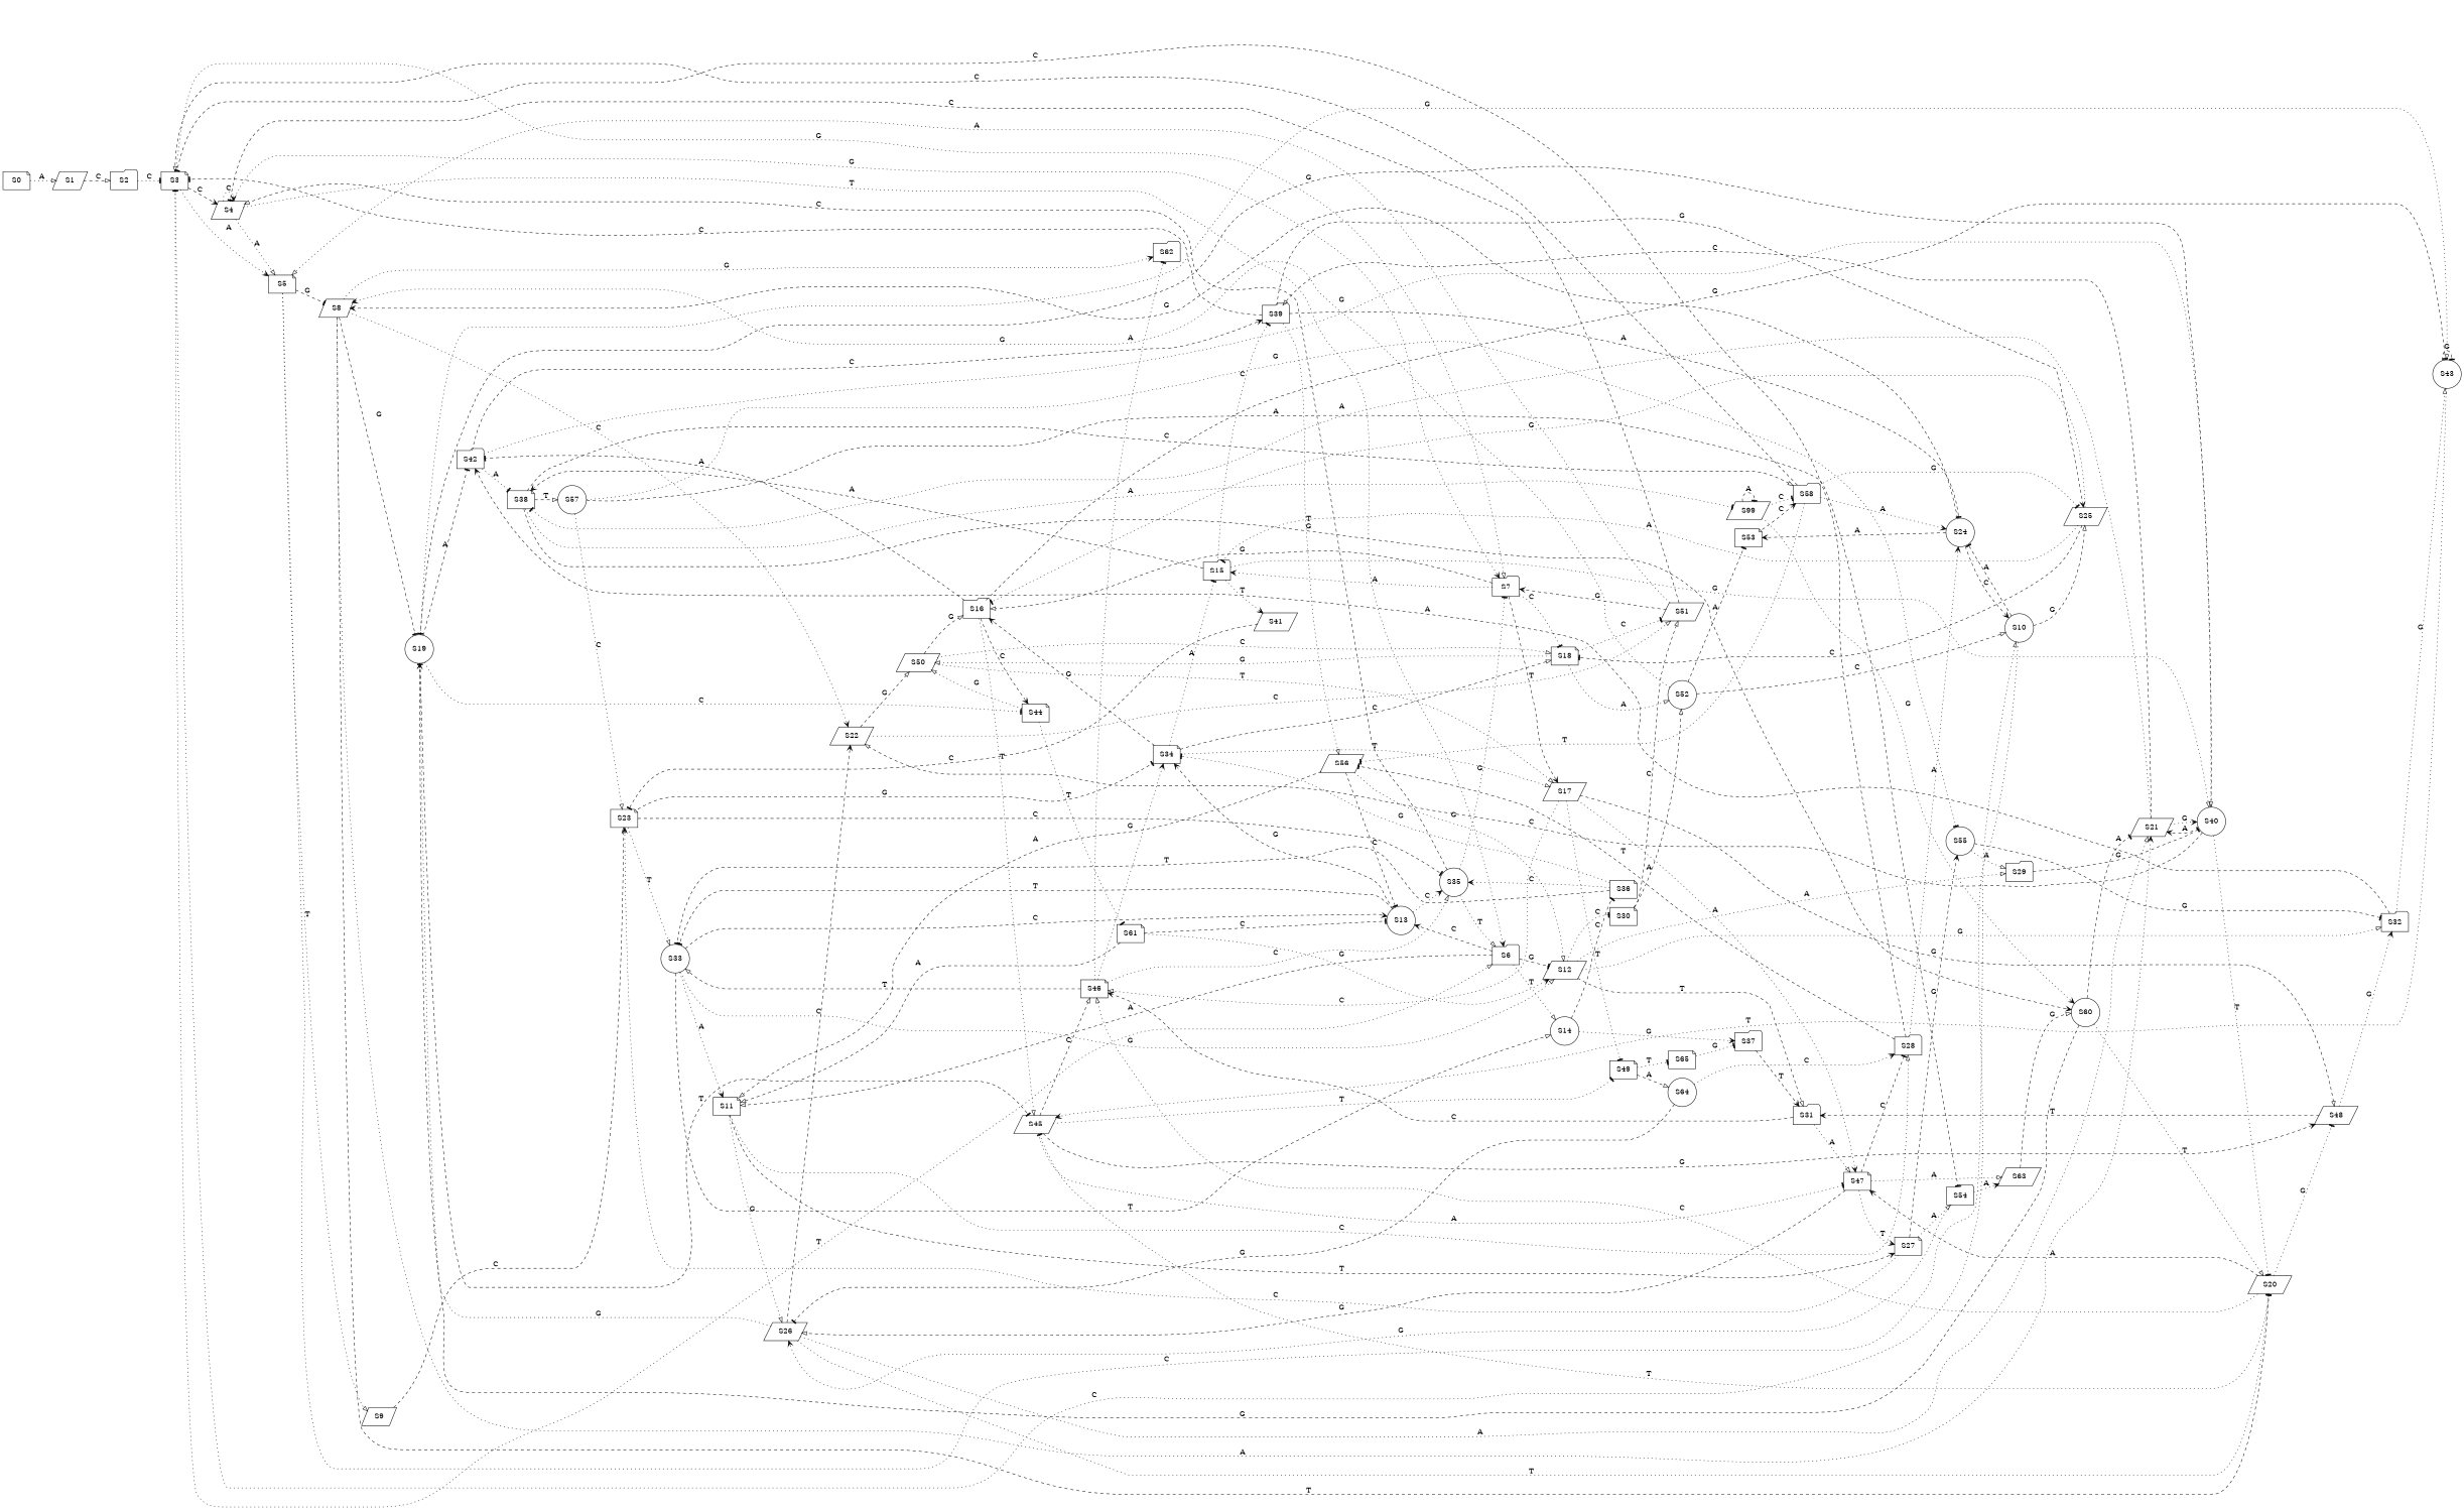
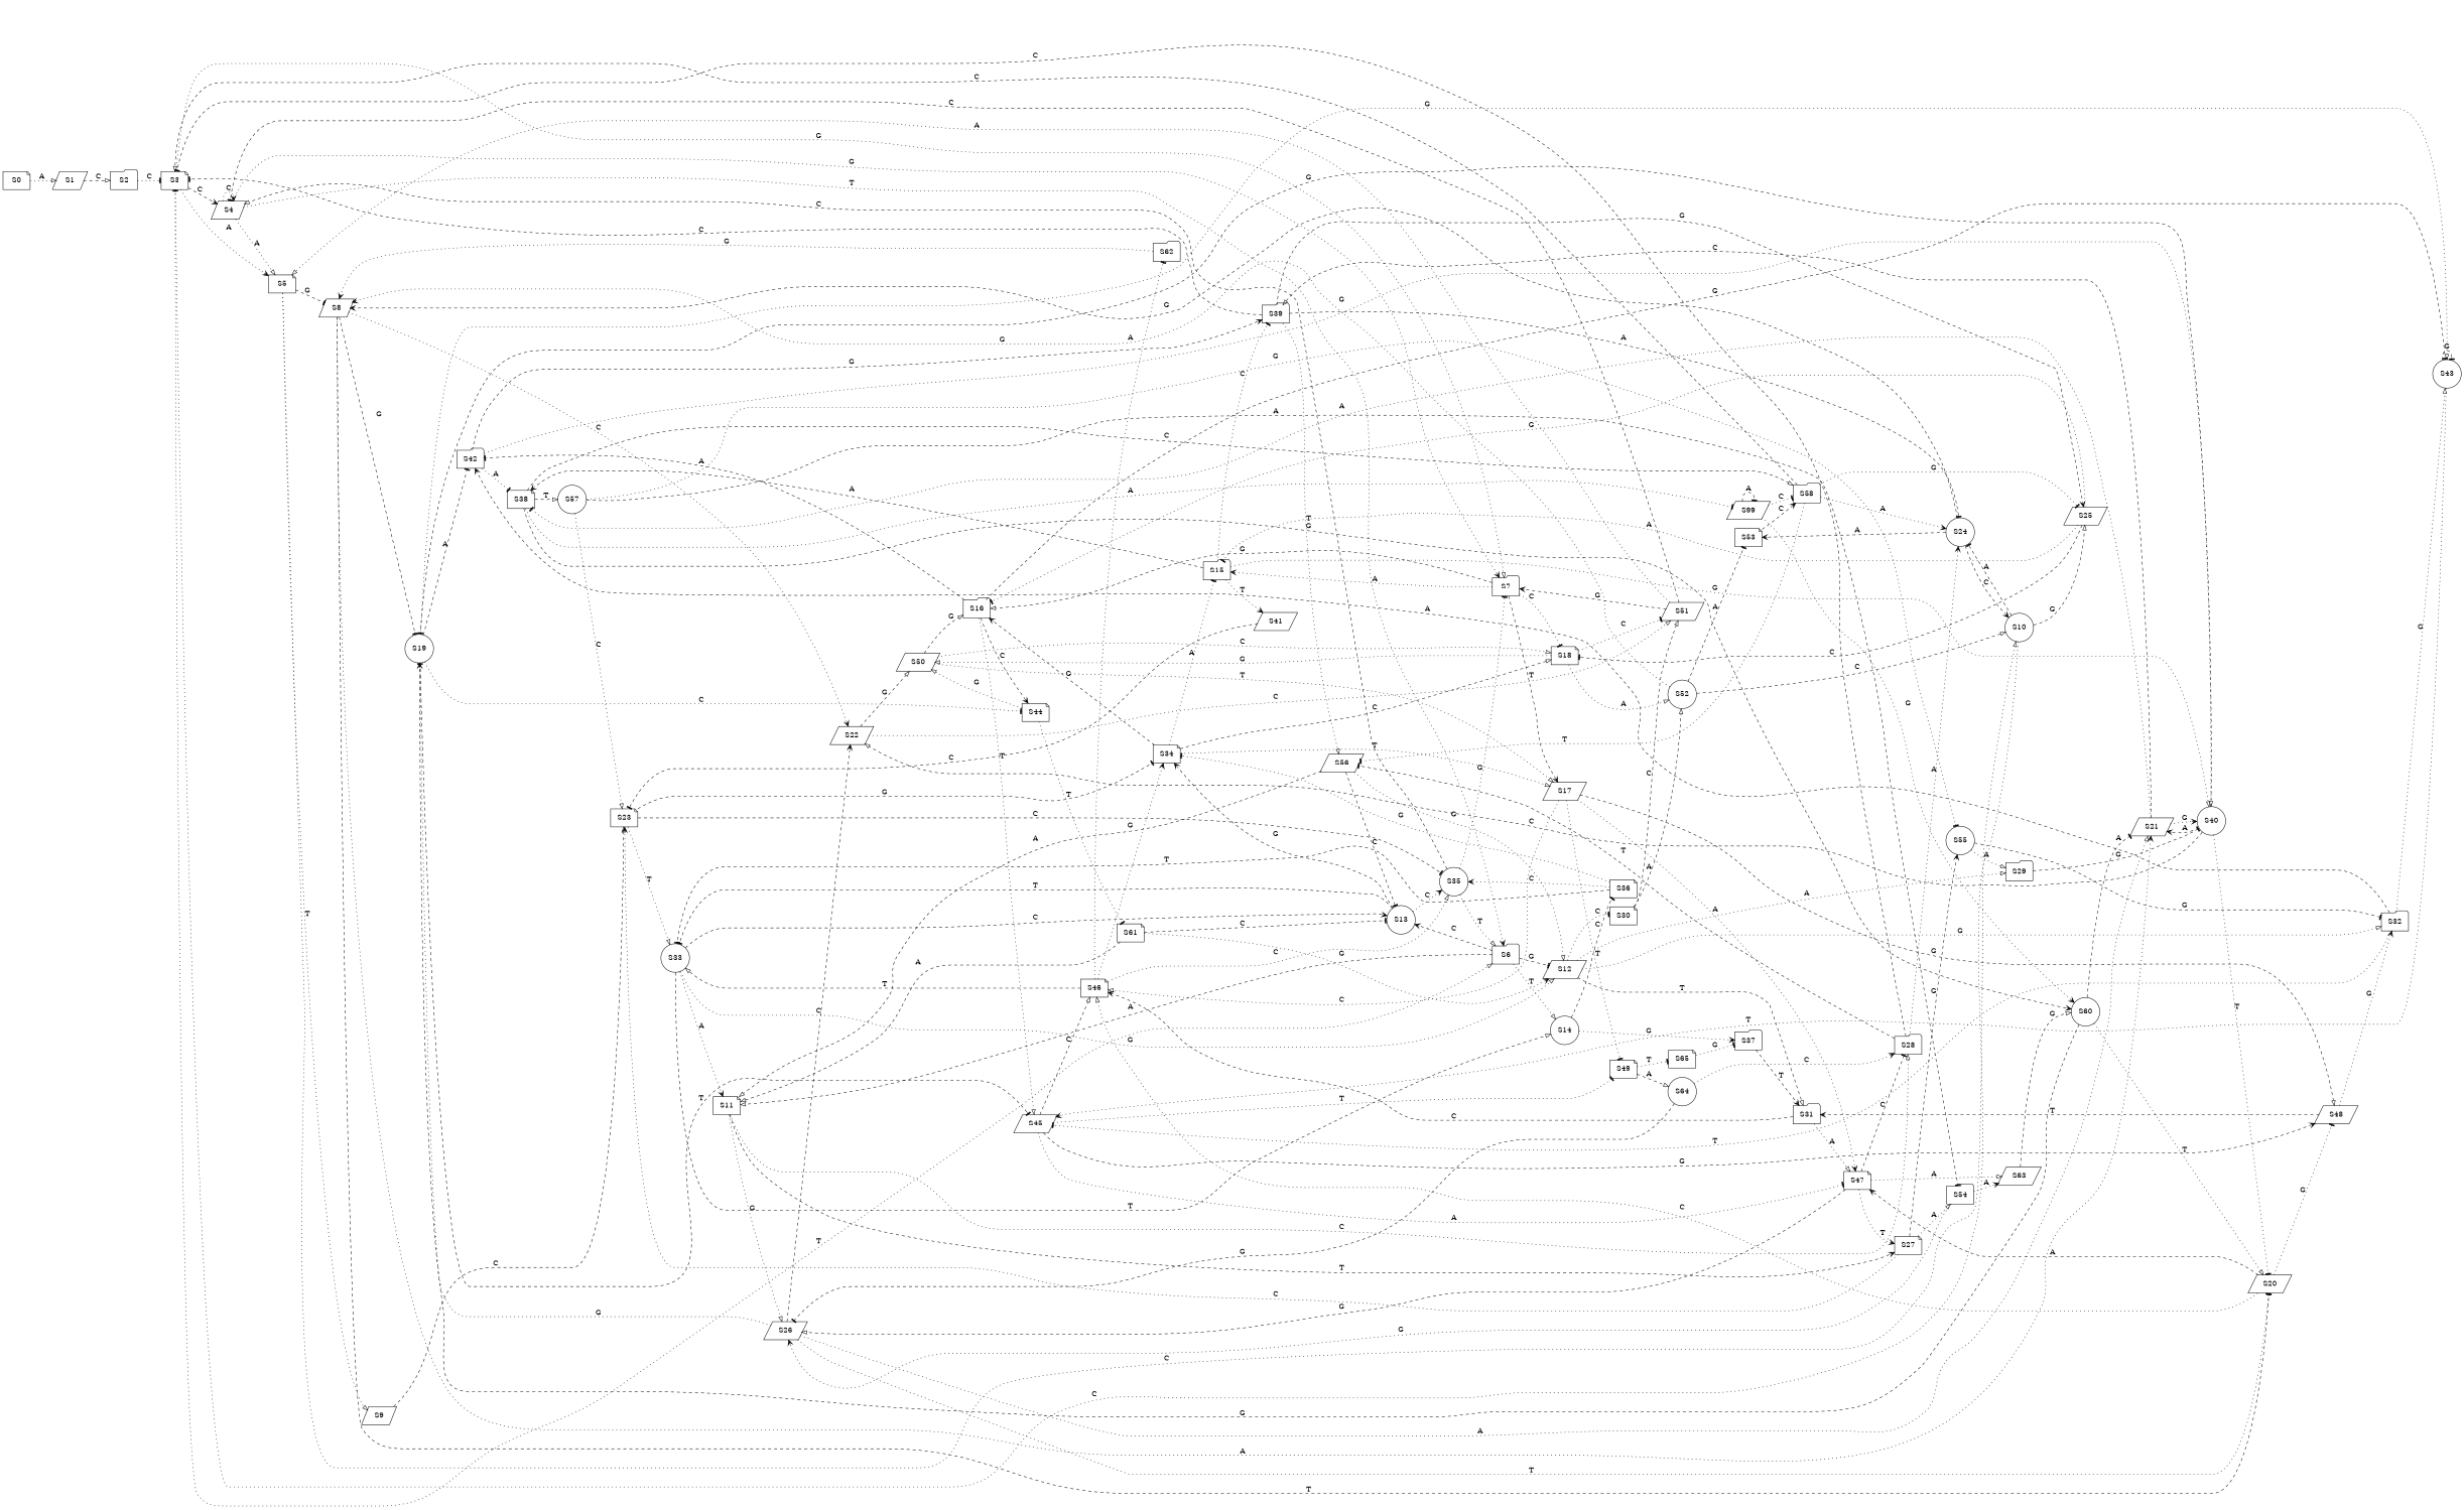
  strict digraph {
    rankdir=LR
    node [shape=parallelogram]
    edge [arrowhead=onormal style=dotted]
    S0 [shape=note]
    S1
    S2 [shape=folder]
    S3 [shape=note]
    S4
    S5 [shape=note]
    S6 [shape=folder]
    S7 [shape=folder]
    S8
    S9
    S10 [shape=circle]
    S11 [shape=note]
    S12
    S13 [shape=circle]
    S14 [shape=circle]
    S15 [shape=folder]
    S16 [shape=folder]
    S17
    S18 [shape=note]
    S19 [shape=circle]
    S20
    S21
    S22
    S23 [shape=note]
    S24 [shape=circle]
    S25
    S26
    S27 [shape=note]
    S28 [shape=folder]
    S29 [shape=folder]
    S30 [shape=note]
    S31 [shape=folder]
    S32 [shape=folder]
    S33 [shape=circle]
    S34 [shape=note]
    S35 [shape=circle]
    S36 [shape=note]
    S37 [shape=folder]
    S38 [shape=note]
    S39 [shape=folder]
    S40 [shape=circle]
    S41
    S42 [shape=folder]
    S43 [shape=circle]
    S44 [shape=note]
    S45
    S46 [shape=note]
    S47 [shape=note]
    S48
    S49 [shape=note]
    S50
    S51
    S52 [shape=circle]
    S53 [shape=note]
    S54 [shape=folder]
    S55 [shape=circle]
    S56
    S57 [shape=circle]
    S58 [shape=folder]
    n60 [label=S99]
    S60 [shape=circle]
    S61 [shape=note]
    S62 [shape=folder]
    S63
    S64 [shape=circle]
    S65 [shape=note]
    S0 -> S1 [label=A]
    S1 -> S2 [label=C style=dashed]
    S2 -> S3 [arrowhead=tee label=C]
    S3 -> S4 [arrowhead=vee label=C style=dashed]
    S3 -> S5 [arrowhead=vee label=A]
    S3 -> S6 [label=T]
    S3 -> S7 [label=G]
    S4 -> S4 [arrowhead=vee label=C]
    S4 -> S5 [label=A]
    S4 -> S6 [arrowhead=vee label=T]
    S4 -> S7 [arrowhead=vee label=G]
    S5 -> S8 [arrowhead=tee label=G style=dashed]
    S5 -> S9 [label=T]
    S5 -> S10 [label=C]
    S6 -> S11 [label=A style=dashed]
    S6 -> S12 [arrowhead=tee label=G style=dashed]
    S6 -> S13 [arrowhead=vee label=C style=dashed]
    S6 -> S14 [label=T]
    S7 -> S15 [arrowhead=vee label=A]
    S7 -> S16 [label=G style=dashed]
    S7 -> S17 [arrowhead=vee label=T style=dashed]
    S7 -> S18 [arrowhead=tee label=C]
    S8 -> S19 [arrowhead=tee label=G style=dashed]
    S8 -> S20 [arrowhead=tee label=T style=dashed]
    S8 -> S21 [arrowhead=vee label=A]
    S8 -> S22 [arrowhead=vee label=C]
    S9 -> S23 [label=C style=dashed]
    S10 -> S3 [arrowhead=tee label=C]
    S10 -> S24 [arrowhead=tee label=A style=dashed]
    S10 -> S25 [label=G style=dashed]
    S11 -> S26 [label=G]
    S11 -> S27 [arrowhead=vee label=T style=dashed]
    S11 -> S28 [label=C]
    S12 -> S29 [label=A]
    S12 -> S30 [arrowhead=tee label=C]
    S12 -> S31 [label=T style=dashed]
    S12 -> S32 [label=G]
    S13 -> S33 [arrowhead=tee label=T style=dashed]
    S13 -> S34 [arrowhead=vee label=G style=dashed]
    S13 -> S35 [arrowhead=vee label=C]
    S14 -> S36 [arrowhead=tee label=C style=dashed]
    S14 -> S37 [arrowhead=vee label=G]
    S15 -> S38 [arrowhead=vee label=A style=dashed]
    S15 -> S39 [arrowhead=tee label=C]
    S15 -> S40 [label=G]
    S15 -> S41 [arrowhead=vee label=T]
    S16 -> S42 [arrowhead=tee label=A style=dashed]
    S16 -> S43 [arrowhead=tee label=G style=dashed]
    S16 -> S44 [arrowhead=vee label=C style=dashed]
    S16 -> S45 [label=T]
    S17 -> S46 [label=C]
    S17 -> S47 [arrowhead=vee label=A]
    S17 -> S48 [label=G style=dashed]
    S17 -> S49 [arrowhead=tee label=T]
    S18 -> S50 [label=G]
    S18 -> S51 [arrowhead=tee label=C]
    S18 -> S52 [label=A]
    S19 -> S42 [arrowhead=tee label=A style=dashed]
    S19 -> S43 [label=G]
    S19 -> S44 [arrowhead=tee label=C]
    S19 -> S45 [arrowhead=tee label=T style=dashed]
    S20 -> S46 [label=C]
    S20 -> S47 [arrowhead=vee label=A style=dashed]
    S20 -> S48 [arrowhead=tee label=G]
    S21 -> S38 [arrowhead=tee label=A]
    S21 -> S39 [label=C style=dashed]
    S21 -> S40 [arrowhead=vee label=G]
    S22 -> S50 [label=G style=dashed]
    S22 -> S51 [label=C]
    S23 -> S33 [label=T]
    S23 -> S34 [arrowhead=tee label=G style=dashed]
    S23 -> S35 [arrowhead=tee label=C style=dashed]
    S24 -> S8 [arrowhead=vee label=G style=dashed]
    S24 -> S10 [arrowhead=vee label=C style=dashed]
    S24 -> S53 [arrowhead=vee label=A style=dashed]
    S25 -> S15 [arrowhead=tee label=A]
    S25 -> S16 [arrowhead=tee label=G]
    S25 -> S18 [arrowhead=tee label=C style=dashed]
    S26 -> S19 [arrowhead=tee label=G]
    S26 -> S20 [arrowhead=tee label=T]
    S26 -> S21 [label=A]
    S26 -> S22 [arrowhead=vee label=C style=dashed]
    S27 -> S23 [arrowhead=vee label=C]
    S27 -> S54 [label=A]
    S27 -> S55 [arrowhead=vee label=G style=dashed]
    S28 -> S3 [arrowhead=tee label=C style=dashed]
    S28 -> S24 [arrowhead=vee label=A]
    S28 -> S56 [arrowhead=tee label=T style=dashed]
    S29 -> S40 [arrowhead=tee label=G style=dashed]
    S30 -> S51 [label=C style=dashed]
    S30 -> S52 [label=A style=dashed]
    S31 -> S46 [arrowhead=vee label=C style=dashed]
    S31 -> S47 [label=A]
    S32 -> S42 [arrowhead=vee label=A style=dashed]
    S32 -> S43 [label=G]
-   S20 -> S45 [arrowhead=tee label=T]
+   S32 -> S45 [arrowhead=tee label=T]
    S33 -> S11 [arrowhead=vee label=A]
    S33 -> S12 [label=G]
    S33 -> S13 [arrowhead=vee label=C style=dashed]
    S33 -> S14 [label=T style=dashed]
    S34 -> S15 [arrowhead=tee label=A]
    S34 -> S16 [arrowhead=vee label=G style=dashed]
    S34 -> S17 [label=T]
    S34 -> S18 [label=C style=dashed]
    S35 -> S4 [label=C style=dashed]
    S35 -> S6 [label=T]
    S35 -> S7 [arrowhead=tee label=G]
    S36 -> S33 [arrowhead=tee label=T style=dashed]
    S36 -> S34 [arrowhead=tee label=G]
    S36 -> S35 [arrowhead=vee label=C]
    S37 -> S31 [arrowhead=vee label=T style=dashed]
    S38 -> S57 [label=T style=dashed]
    S38 -> S58 [label=C style=dashed]
    S38 -> n60 [arrowhead=tee label=A]
    S38 -> S60 [arrowhead=vee label=G style=dashed]
    S39 -> S3 [arrowhead=tee label=C style=dashed]
    S39 -> S24 [arrowhead=tee label=A style=dashed]
    S39 -> S25 [arrowhead=vee label=G style=dashed]
    S39 -> S56 [label=T]
    S40 -> S19 [arrowhead=tee label=G style=dashed]
    S40 -> S20 [arrowhead=tee label=T]
    S40 -> S21 [arrowhead=vee label=A style=dashed]
    S40 -> S22 [label=C style=dashed]
    S41 -> S23 [arrowhead=tee label=C style=dashed]
    S42 -> S38 [arrowhead=tee label=A]
-   S42 -> S39 [arrowhead=vee label=C style=dashed]
+   S42 -> S39 [arrowhead=vee label=G style=dashed]
    S42 -> S40 [label=G]
    S43 -> S43 [arrowhead=tee label=G style=dashed]
    S43 -> S45 [arrowhead=vee label=T]
    S44 -> S50 [label=G]
    S44 -> S61 [arrowhead=tee label=T]
    S45 -> S46 [label=C style=dashed]
    S45 -> S47 [arrowhead=tee label=A]
    S45 -> S48 [arrowhead=vee label=G style=dashed]
    S45 -> S49 [arrowhead=tee label=T]
    S46 -> S33 [label=T style=dashed]
    S46 -> S34 [arrowhead=vee label=G]
    S46 -> S35 [label=C]
    S46 -> S62 [arrowhead=tee label=A]
    S47 -> S26 [label=G style=dashed]
    S47 -> S27 [arrowhead=vee label=T]
    S47 -> S28 [arrowhead=tee label=C style=dashed]
    S47 -> S63 [label=A]
    S48 -> S31 [arrowhead=vee label=T style=dashed]
    S48 -> S32 [arrowhead=vee label=G]
    S49 -> S64 [label=A style=dashed]
    S49 -> S65 [arrowhead=tee label=T]
    S50 -> S16 [label=G style=dashed]
    S50 -> S17 [label=T]
    S50 -> S18 [label=C]
    S51 -> S4 [arrowhead=tee label=C style=dashed]
    S51 -> S5 [label=A]
    S51 -> S7 [arrowhead=vee label=G style=dashed]
    S52 -> S8 [arrowhead=vee label=G]
    S52 -> S10 [label=C style=dashed]
    S52 -> S53 [arrowhead=tee label=A style=dashed]
    S53 -> S58 [arrowhead=vee label=C style=dashed]
    S54 -> S26 [arrowhead=vee label=G]
    S54 -> S63 [arrowhead=vee label=A]
    S55 -> S29 [label=A]
    S55 -> S32 [arrowhead=tee label=G style=dashed]
    S56 -> S11 [label=A style=dashed]
    S56 -> S12 [label=G]
    S56 -> S13 [arrowhead=tee label=C style=dashed]
    S57 -> S23 [label=C]
    S57 -> S54 [arrowhead=tee label=A style=dashed]
    S57 -> S55 [arrowhead=tee label=G]
    S58 -> S3 [label=C style=dashed]
    S58 -> S24 [arrowhead=vee label=A]
    S58 -> S25 [arrowhead=tee label=G]
    S58 -> S56 [arrowhead=tee label=T]
    n60 -> S58 [arrowhead=tee label=C]
    n60 -> n60 [arrowhead=tee label=A style=dashed]
    n60 -> S60 [arrowhead=vee label=G]
    S60 -> S19 [arrowhead=vee label=G style=dashed]
    S60 -> S20 [label=T]
    S60 -> S21 [arrowhead=tee label=A style=dashed]
    S61 -> S11 [label=A style=dashed]
    S61 -> S12 [arrowhead=vee label=G]
    S61 -> S13 [arrowhead=tee label=C style=dashed]
-   S8 -> S62 [arrowhead=vee label=G]
+   S62 -> S8 [arrowhead=vee label=G]
    S63 -> S60 [label=G style=dashed]
    S64 -> S26 [arrowhead=tee label=G style=dashed]
    S64 -> S28 [arrowhead=vee label=C]
    S65 -> S37 [arrowhead=tee label=G]
  }
